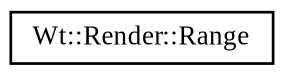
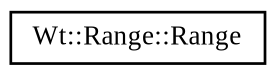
  digraph {
    rankdir=TB
    fontname="Liberation Serif"
-   n1 [color=black fillcolor=white fontname="Liberation Serif" fontsize=10 height=0.2 label="Wt::Render::Range" shape=record style=filled width=0.4]
+   n1 [color=black fillcolor=white fontname="Liberation Serif" fontsize=10 height=0.2 label="Wt::Range::Range" shape=record style=filled width=0.4]
  }
